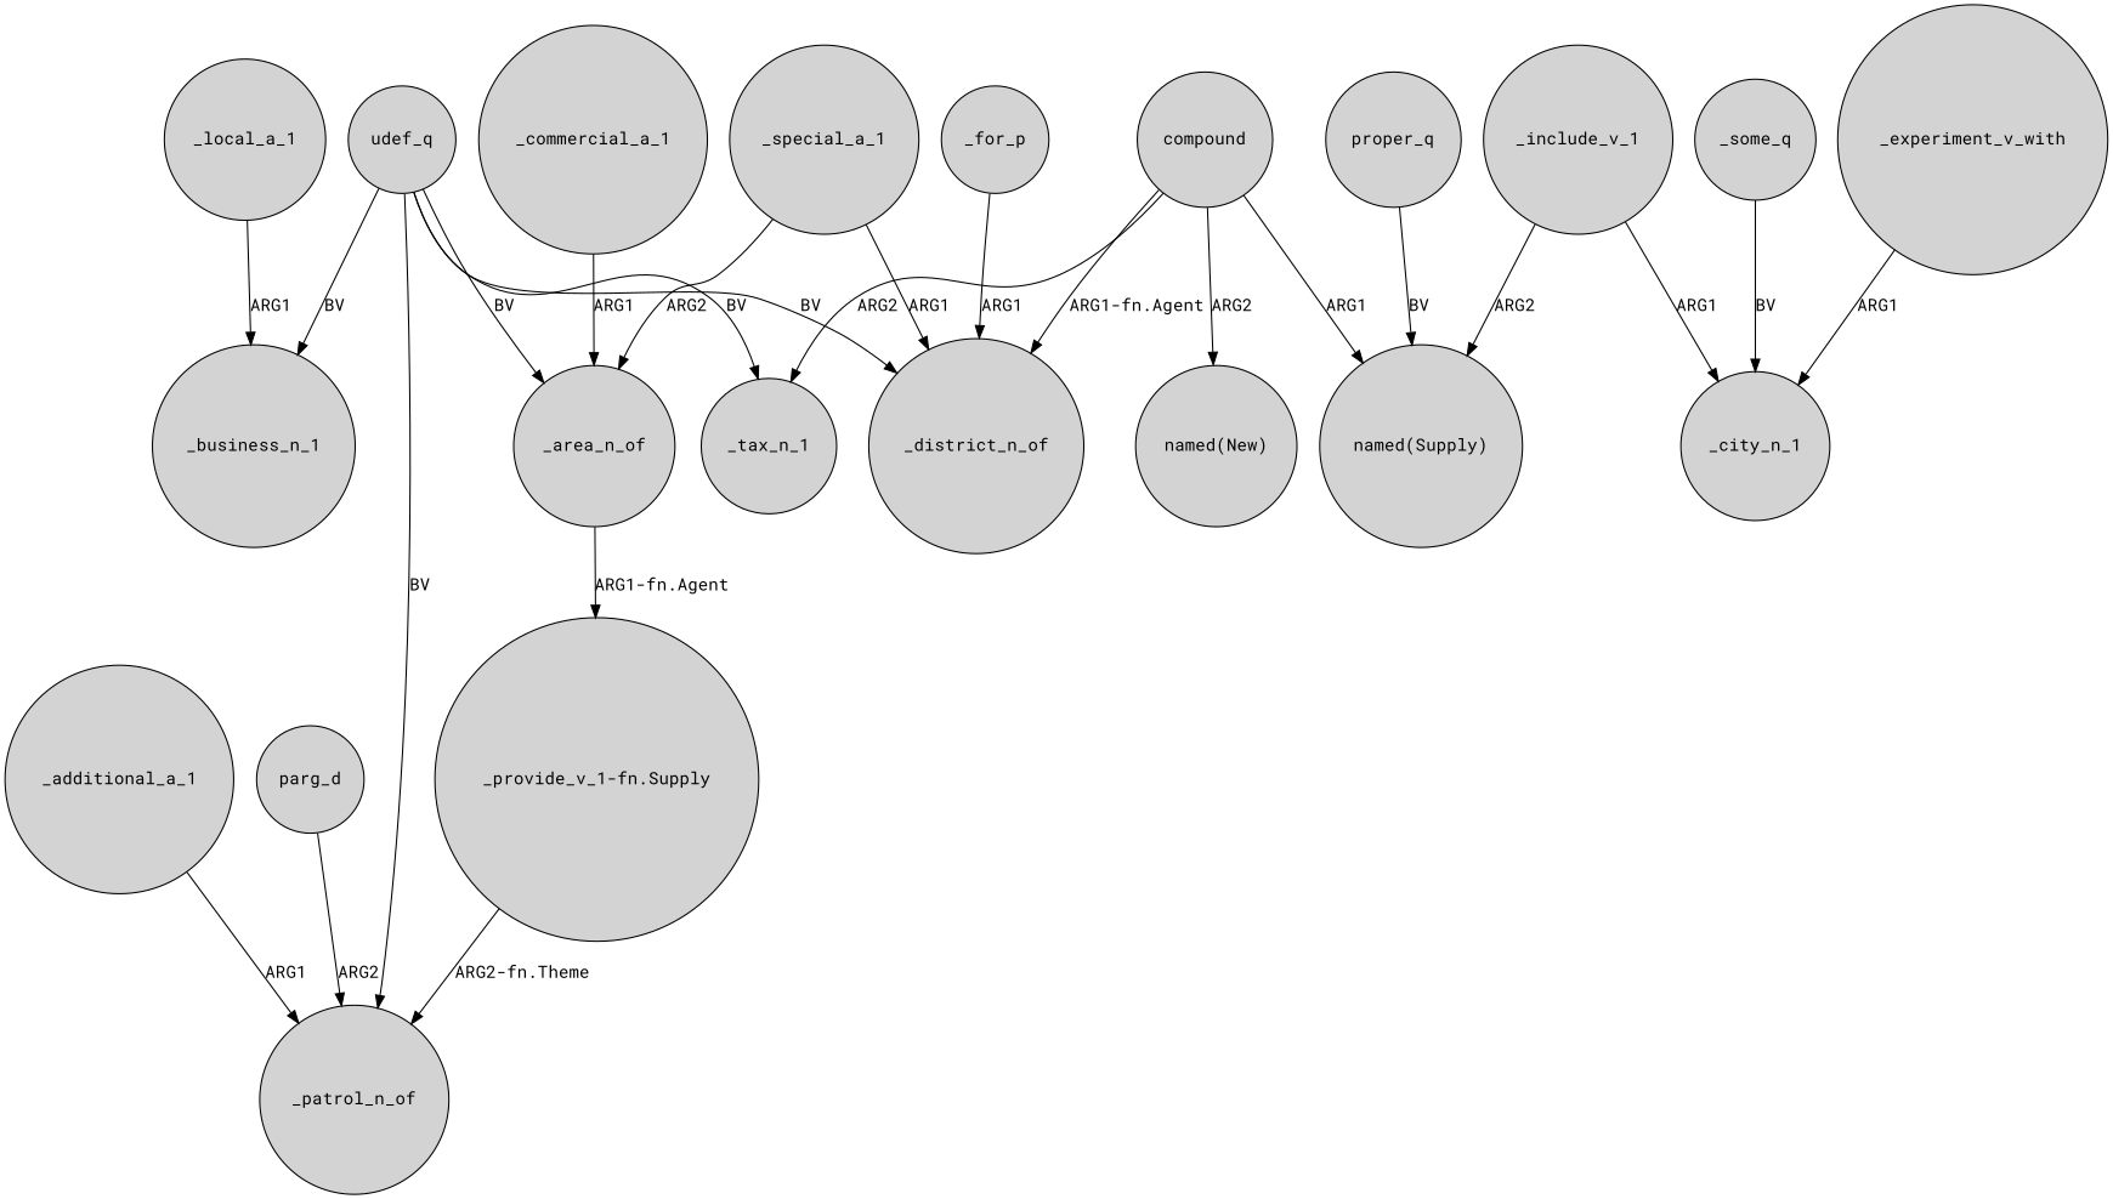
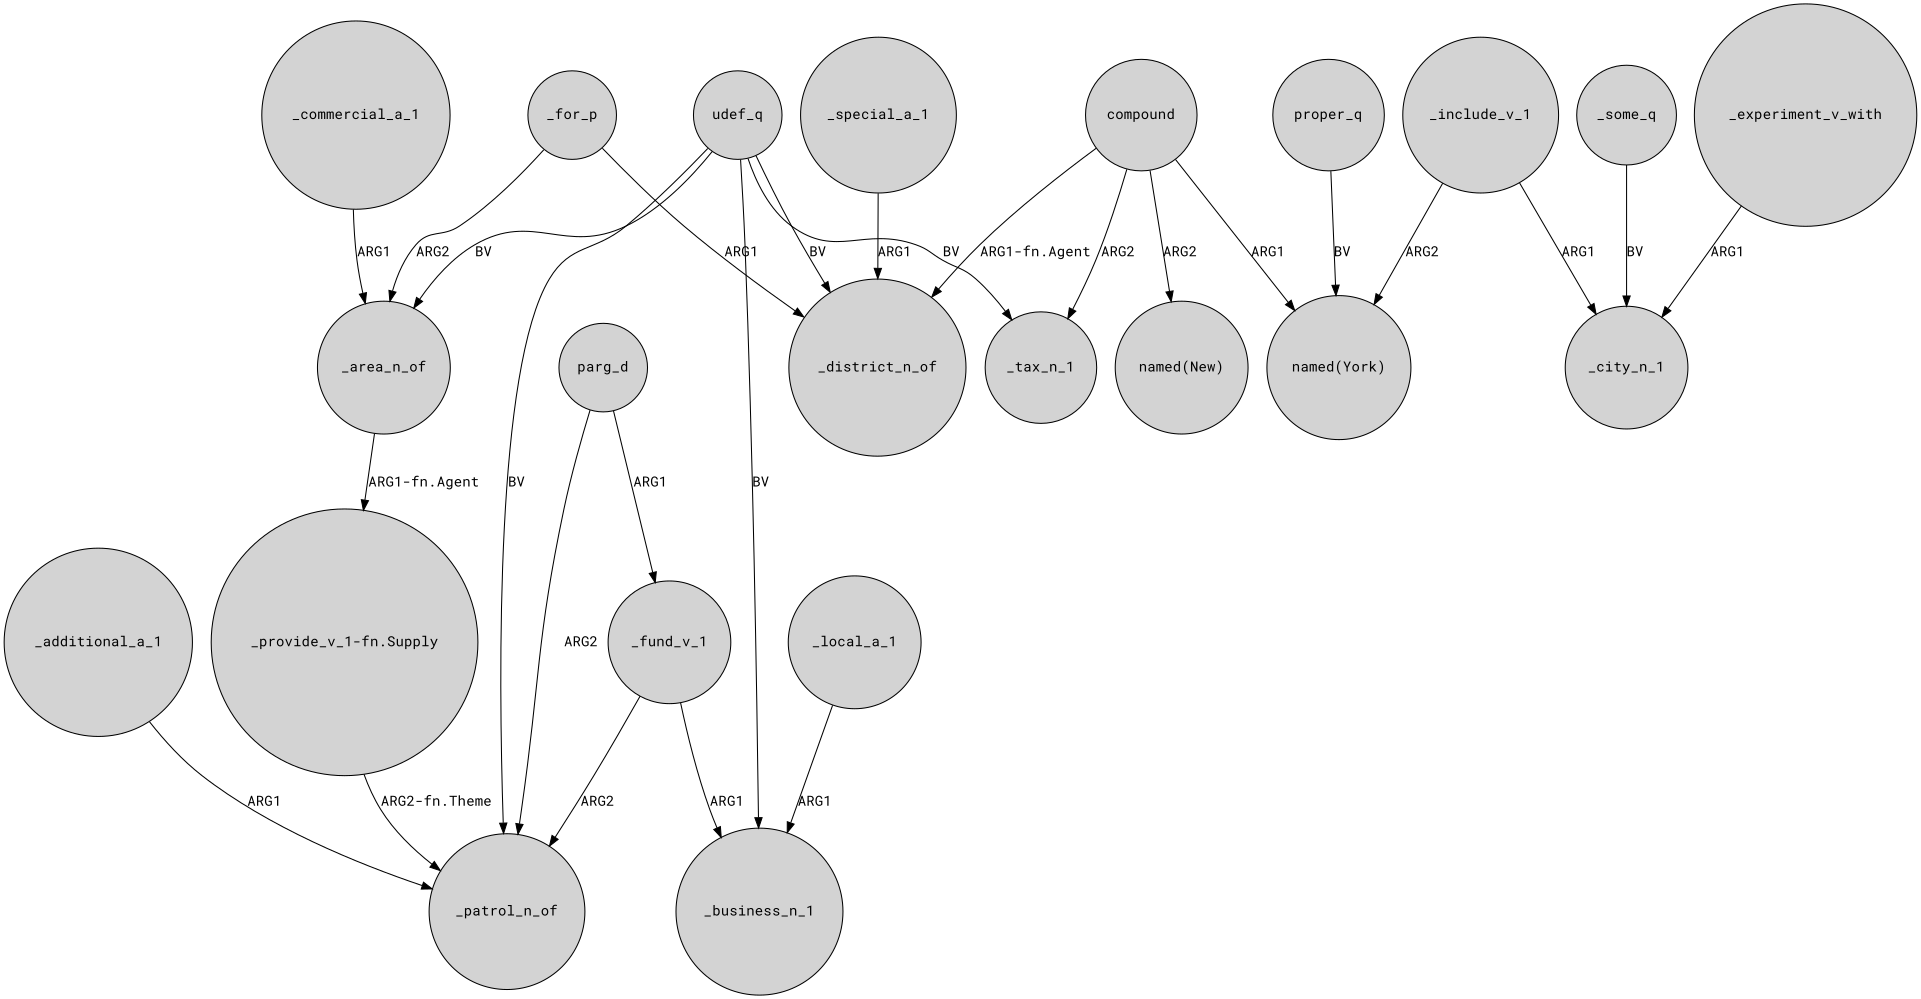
  digraph {
    fontname="Roboto Mono"
    node [fontname="Roboto Mono" shape=circle style=filled]
    edge [fontname="Roboto Mono"]
    _additional_a_1
    _patrol_n_of
+   _fund_v_1
    _business_n_1
    compound
    "named(New)"
-   "named(York)" [label="named(Supply)"]
+   "named(York)"
    _district_n_of
    _tax_n_1
    parg_d
    proper_q
    _some_q
    _city_n_1
    _for_p
    _area_n_of
    "_provide_v_1-fn.Supply"
    _include_v_1
    _local_a_1
    _experiment_v_with
    udef_q
    _special_a_1
    _commercial_a_1
    _additional_a_1 -> _patrol_n_of [label=ARG1]
+   _fund_v_1 -> _patrol_n_of [label=ARG2]
+   _fund_v_1 -> _business_n_1 [label=ARG1]
    compound -> "named(New)" [label=ARG2]
    compound -> "named(York)" [label=ARG1]
    compound -> _district_n_of [label="ARG1-fn.Agent"]
    compound -> _tax_n_1 [label=ARG2]
    parg_d -> _patrol_n_of [label=ARG2]
+   parg_d -> _fund_v_1 [label=ARG1]
    proper_q -> "named(York)" [label=BV]
    _some_q -> _city_n_1 [label=BV]
    _for_p -> _district_n_of [label=ARG1]
-   _special_a_1 -> _area_n_of [label=ARG2]
+   _for_p -> _area_n_of [label=ARG2]
    _area_n_of -> "_provide_v_1-fn.Supply" [label="ARG1-fn.Agent"]
    "_provide_v_1-fn.Supply" -> _patrol_n_of [label="ARG2-fn.Theme"]
    _include_v_1 -> "named(York)" [label=ARG2]
    _include_v_1 -> _city_n_1 [label=ARG1]
    _local_a_1 -> _business_n_1 [label=ARG1]
    _experiment_v_with -> _city_n_1 [label=ARG1]
    udef_q -> _patrol_n_of [label=BV]
    udef_q -> _business_n_1 [label=BV]
    udef_q -> _district_n_of [label=BV]
    udef_q -> _tax_n_1 [label=BV]
    udef_q -> _area_n_of [label=BV]
    _special_a_1 -> _district_n_of [label=ARG1]
    _commercial_a_1 -> _area_n_of [label=ARG1]
  }
